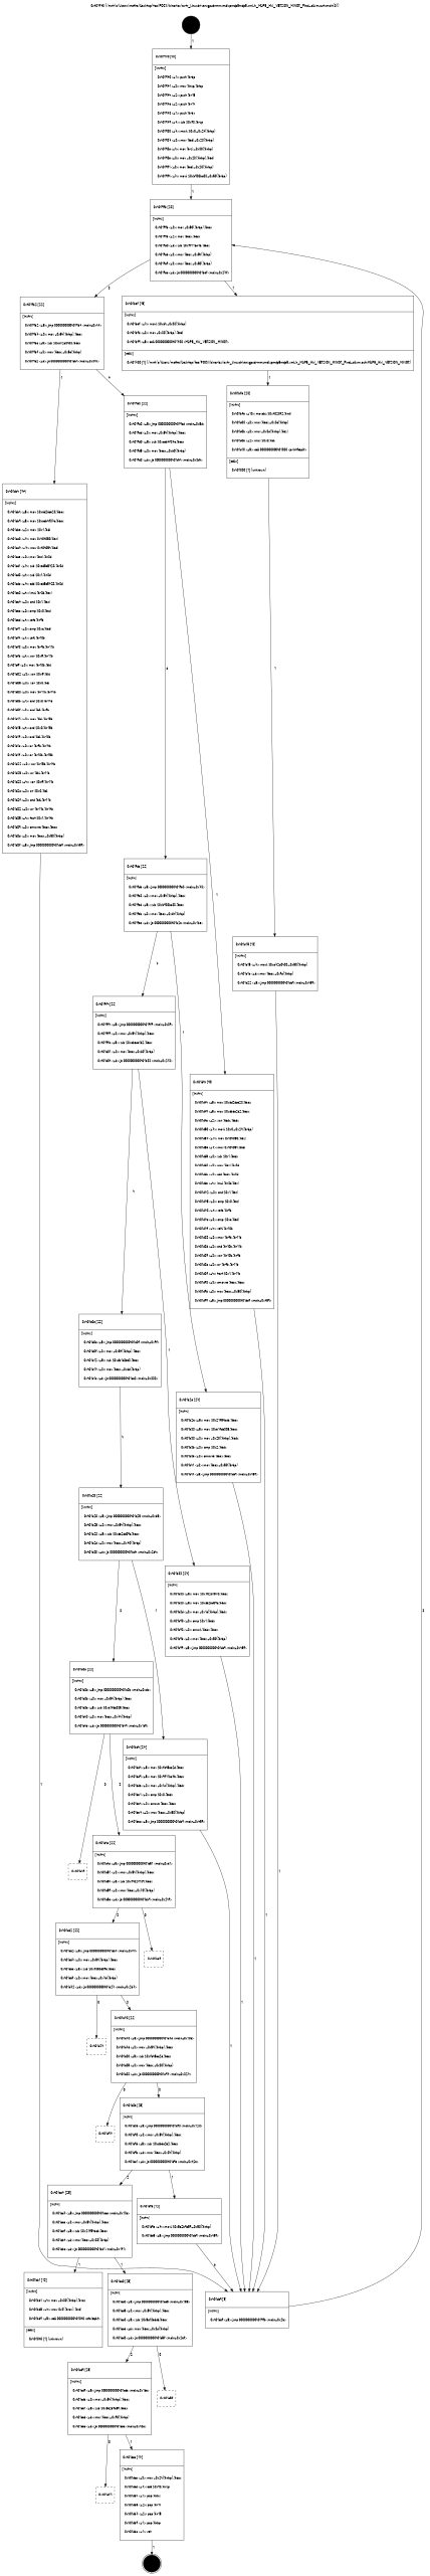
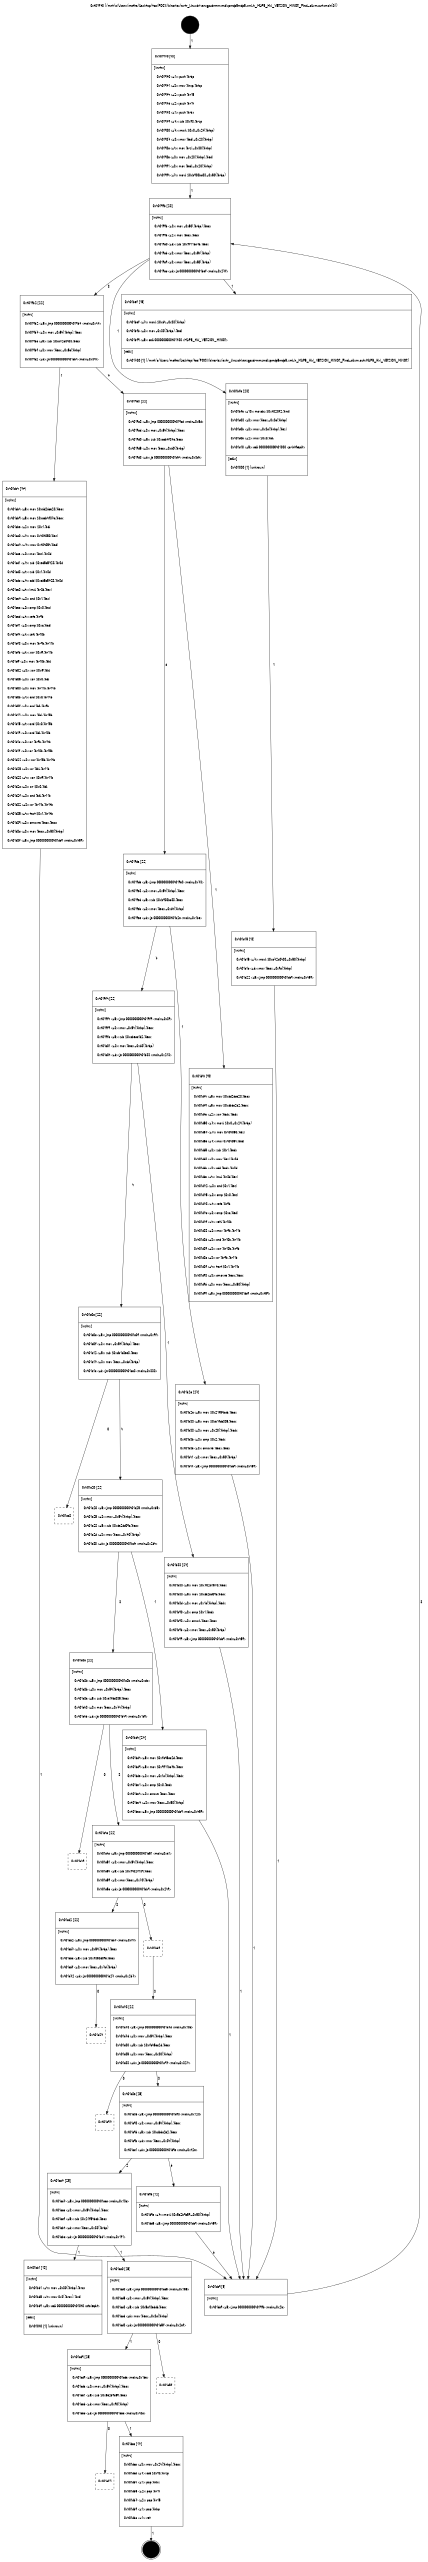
  digraph {
    fontname="Patrick Hand"
    label="0x401970 (/mnt/c/Users/mathe/Desktop/tcc/POCII/binaries/extr_linuxdriversgpudrmmsmdispmdp5mdp5.xml.h_MDP5_HW_VERSION_MINOR_Final-ollvm.out::main(0))"
    labelloc=t
    node [fontname="Patrick Hand" shape=record]
    edge [fontname="Patrick Hand"]
    Entry [fillcolor=black height=0.3 shape=circle style=filled width=0.3]
    n2 [label="{\n     0x401970 [43]\l\n     | [instrs]\l\n     &nbsp;&nbsp;0x401970 \<+1\>: push %rbp\l\n     &nbsp;&nbsp;0x401971 \<+3\>: mov %rsp,%rbp\l\n     &nbsp;&nbsp;0x401974 \<+2\>: push %r15\l\n     &nbsp;&nbsp;0x401976 \<+2\>: push %r14\l\n     &nbsp;&nbsp;0x401978 \<+1\>: push %rbx\l\n     &nbsp;&nbsp;0x401979 \<+7\>: sub $0x98,%rsp\l\n     &nbsp;&nbsp;0x401980 \<+7\>: movl $0x0,-0x24(%rbp)\l\n     &nbsp;&nbsp;0x401987 \<+3\>: mov %edi,-0x28(%rbp)\l\n     &nbsp;&nbsp;0x40198a \<+4\>: mov %rsi,-0x30(%rbp)\l\n     &nbsp;&nbsp;0x40198e \<+3\>: mov -0x28(%rbp),%edi\l\n     &nbsp;&nbsp;0x401991 \<+3\>: mov %edi,-0x20(%rbp)\l\n     &nbsp;&nbsp;0x401994 \<+7\>: movl $0xb908bc88,-0x50(%rbp)\l\n  }"]
    n3 [label="{\n     0x40199b [23]\l\n     | [instrs]\l\n     &nbsp;&nbsp;0x40199b \<+3\>: mov -0x50(%rbp),%eax\l\n     &nbsp;&nbsp;0x40199e \<+2\>: mov %eax,%ecx\l\n     &nbsp;&nbsp;0x4019a0 \<+6\>: sub $0x9f11bc7b,%ecx\l\n     &nbsp;&nbsp;0x4019a6 \<+3\>: mov %eax,-0x54(%rbp)\l\n     &nbsp;&nbsp;0x4019a9 \<+3\>: mov %ecx,-0x58(%rbp)\l\n     &nbsp;&nbsp;0x4019ac \<+6\>: je 0000000000401bef \<main+0x27f\>\l\n  }"]
    n4 [label="{\n     0x401bef [15]\l\n     | [instrs]\l\n     &nbsp;&nbsp;0x401bef \<+7\>: movl $0x64,-0x38(%rbp)\l\n     &nbsp;&nbsp;0x401bf6 \<+3\>: mov -0x38(%rbp),%edi\l\n     &nbsp;&nbsp;0x401bf9 \<+5\>: call 0000000000401780 \<MDP5_HW_VERSION_MINOR\>\l\n     | [calls]\l\n     &nbsp;&nbsp;0x401780 \{1\} (/mnt/c/Users/mathe/Desktop/tcc/POCII/binaries/extr_linuxdriversgpudrmmsmdispmdp5mdp5.xml.h_MDP5_HW_VERSION_MINOR_Final-ollvm.out::MDP5_HW_VERSION_MINOR)\l\n  }"]
    n5 [label="{\n     0x4019b2 [22]\l\n     | [instrs]\l\n     &nbsp;&nbsp;0x4019b2 \<+5\>: jmp 00000000004019b7 \<main+0x47\>\l\n     &nbsp;&nbsp;0x4019b7 \<+3\>: mov -0x54(%rbp),%eax\l\n     &nbsp;&nbsp;0x4019ba \<+5\>: sub $0xa72c3403,%eax\l\n     &nbsp;&nbsp;0x4019bf \<+3\>: mov %eax,-0x5c(%rbp)\l\n     &nbsp;&nbsp;0x4019c2 \<+6\>: je 0000000000401cb4 \<main+0x344\>\l\n  }"]
    n6 [label="{\n     0x401bfe [23]\l\n     | [instrs]\l\n     &nbsp;&nbsp;0x401bfe \<+10\>: movabs $0x4020f2,%rdi\l\n     &nbsp;&nbsp;0x401c08 \<+3\>: mov %eax,-0x3c(%rbp)\l\n     &nbsp;&nbsp;0x401c0b \<+3\>: mov -0x3c(%rbp),%esi\l\n     &nbsp;&nbsp;0x401c0e \<+2\>: mov $0x0,%al\l\n     &nbsp;&nbsp;0x401c10 \<+5\>: call 0000000000401030 \<printf@plt\>\l\n     | [calls]\l\n     &nbsp;&nbsp;0x401030 \{1\} (unknown)\l\n  }"]
    n7 [label="{\n     0x401cb4 [144]\l\n     | [instrs]\l\n     &nbsp;&nbsp;0x401cb4 \<+5\>: mov $0x6d26ce28,%eax\l\n     &nbsp;&nbsp;0x401cb9 \<+5\>: mov $0xaab4f37a,%ecx\l\n     &nbsp;&nbsp;0x401cbe \<+2\>: mov $0x1,%dl\l\n     &nbsp;&nbsp;0x401cc0 \<+7\>: mov 0x404050,%esi\l\n     &nbsp;&nbsp;0x401cc7 \<+7\>: mov 0x404054,%edi\l\n     &nbsp;&nbsp;0x401cce \<+3\>: mov %esi,%r8d\l\n     &nbsp;&nbsp;0x401cd1 \<+7\>: sub $0xe65a5728,%r8d\l\n     &nbsp;&nbsp;0x401cd8 \<+4\>: sub $0x1,%r8d\l\n     &nbsp;&nbsp;0x401cdc \<+7\>: add $0xe65a5728,%r8d\l\n     &nbsp;&nbsp;0x401ce3 \<+4\>: imul %r8d,%esi\l\n     &nbsp;&nbsp;0x401ce7 \<+3\>: and $0x1,%esi\l\n     &nbsp;&nbsp;0x401cea \<+3\>: cmp $0x0,%esi\l\n     &nbsp;&nbsp;0x401ced \<+4\>: sete %r9b\l\n     &nbsp;&nbsp;0x401cf1 \<+3\>: cmp $0xa,%edi\l\n     &nbsp;&nbsp;0x401cf4 \<+4\>: setl %r10b\l\n     &nbsp;&nbsp;0x401cf8 \<+3\>: mov %r9b,%r11b\l\n     &nbsp;&nbsp;0x401cfb \<+4\>: xor $0xff,%r11b\l\n     &nbsp;&nbsp;0x401cff \<+3\>: mov %r10b,%bl\l\n     &nbsp;&nbsp;0x401d02 \<+3\>: xor $0xff,%bl\l\n     &nbsp;&nbsp;0x401d05 \<+3\>: xor $0x0,%dl\l\n     &nbsp;&nbsp;0x401d08 \<+3\>: mov %r11b,%r14b\l\n     &nbsp;&nbsp;0x401d0b \<+4\>: and $0x0,%r14b\l\n     &nbsp;&nbsp;0x401d0f \<+3\>: and %dl,%r9b\l\n     &nbsp;&nbsp;0x401d12 \<+3\>: mov %bl,%r15b\l\n     &nbsp;&nbsp;0x401d15 \<+4\>: and $0x0,%r15b\l\n     &nbsp;&nbsp;0x401d19 \<+3\>: and %dl,%r10b\l\n     &nbsp;&nbsp;0x401d1c \<+3\>: or %r9b,%r14b\l\n     &nbsp;&nbsp;0x401d1f \<+3\>: or %r10b,%r15b\l\n     &nbsp;&nbsp;0x401d22 \<+3\>: xor %r15b,%r14b\l\n     &nbsp;&nbsp;0x401d25 \<+3\>: or %bl,%r11b\l\n     &nbsp;&nbsp;0x401d28 \<+4\>: xor $0xff,%r11b\l\n     &nbsp;&nbsp;0x401d2c \<+3\>: or $0x0,%dl\l\n     &nbsp;&nbsp;0x401d2f \<+3\>: and %dl,%r11b\l\n     &nbsp;&nbsp;0x401d32 \<+3\>: or %r11b,%r14b\l\n     &nbsp;&nbsp;0x401d35 \<+4\>: test $0x1,%r14b\l\n     &nbsp;&nbsp;0x401d39 \<+3\>: cmovne %ecx,%eax\l\n     &nbsp;&nbsp;0x401d3c \<+3\>: mov %eax,-0x50(%rbp)\l\n     &nbsp;&nbsp;0x401d3f \<+5\>: jmp 0000000000401dc9 \<main+0x459\>\l\n  }"]
    n8 [label="{\n     0x4019c8 [22]\l\n     | [instrs]\l\n     &nbsp;&nbsp;0x4019c8 \<+5\>: jmp 00000000004019cd \<main+0x5d\>\l\n     &nbsp;&nbsp;0x4019cd \<+3\>: mov -0x54(%rbp),%eax\l\n     &nbsp;&nbsp;0x4019d0 \<+5\>: sub $0xaab4f37a,%eax\l\n     &nbsp;&nbsp;0x4019d5 \<+3\>: mov %eax,-0x60(%rbp)\l\n     &nbsp;&nbsp;0x4019d8 \<+6\>: je 0000000000401d44 \<main+0x3d4\>\l\n  }"]
    n9 [label="{\n     0x401c15 [18]\l\n     | [instrs]\l\n     &nbsp;&nbsp;0x401c15 \<+7\>: movl $0xa72c3403,-0x50(%rbp)\l\n     &nbsp;&nbsp;0x401c1c \<+6\>: mov %eax,-0x9c(%rbp)\l\n     &nbsp;&nbsp;0x401c22 \<+5\>: jmp 0000000000401dc9 \<main+0x459\>\l\n  }"]
    n10 [label="{\n     0x401dc9 [5]\l\n     | [instrs]\l\n     &nbsp;&nbsp;0x401dc9 \<+5\>: jmp 000000000040199b \<main+0x2b\>\l\n  }"]
    n11 [label="{\n     0x401d44 [90]\l\n     | [instrs]\l\n     &nbsp;&nbsp;0x401d44 \<+5\>: mov $0x6d26ce28,%eax\l\n     &nbsp;&nbsp;0x401d49 \<+5\>: mov $0xdb6a2e2,%ecx\l\n     &nbsp;&nbsp;0x401d4e \<+2\>: xor %edx,%edx\l\n     &nbsp;&nbsp;0x401d50 \<+7\>: movl $0x0,-0x24(%rbp)\l\n     &nbsp;&nbsp;0x401d57 \<+7\>: mov 0x404050,%esi\l\n     &nbsp;&nbsp;0x401d5e \<+7\>: mov 0x404054,%edi\l\n     &nbsp;&nbsp;0x401d65 \<+3\>: sub $0x1,%edx\l\n     &nbsp;&nbsp;0x401d68 \<+3\>: mov %esi,%r8d\l\n     &nbsp;&nbsp;0x401d6b \<+3\>: add %edx,%r8d\l\n     &nbsp;&nbsp;0x401d6e \<+4\>: imul %r8d,%esi\l\n     &nbsp;&nbsp;0x401d72 \<+3\>: and $0x1,%esi\l\n     &nbsp;&nbsp;0x401d75 \<+3\>: cmp $0x0,%esi\l\n     &nbsp;&nbsp;0x401d78 \<+4\>: sete %r9b\l\n     &nbsp;&nbsp;0x401d7c \<+3\>: cmp $0xa,%edi\l\n     &nbsp;&nbsp;0x401d7f \<+4\>: setl %r10b\l\n     &nbsp;&nbsp;0x401d83 \<+3\>: mov %r9b,%r11b\l\n     &nbsp;&nbsp;0x401d86 \<+3\>: and %r10b,%r11b\l\n     &nbsp;&nbsp;0x401d89 \<+3\>: xor %r10b,%r9b\l\n     &nbsp;&nbsp;0x401d8c \<+3\>: or %r9b,%r11b\l\n     &nbsp;&nbsp;0x401d8f \<+4\>: test $0x1,%r11b\l\n     &nbsp;&nbsp;0x401d93 \<+3\>: cmovne %ecx,%eax\l\n     &nbsp;&nbsp;0x401d96 \<+3\>: mov %eax,-0x50(%rbp)\l\n     &nbsp;&nbsp;0x401d99 \<+5\>: jmp 0000000000401dc9 \<main+0x459\>\l\n  }"]
    n12 [label="{\n     0x4019de [22]\l\n     | [instrs]\l\n     &nbsp;&nbsp;0x4019de \<+5\>: jmp 00000000004019e3 \<main+0x73\>\l\n     &nbsp;&nbsp;0x4019e3 \<+3\>: mov -0x54(%rbp),%eax\l\n     &nbsp;&nbsp;0x4019e6 \<+5\>: sub $0xb908bc88,%eax\l\n     &nbsp;&nbsp;0x4019eb \<+3\>: mov %eax,-0x64(%rbp)\l\n     &nbsp;&nbsp;0x4019ee \<+6\>: je 0000000000401b2e \<main+0x1be\>\l\n  }"]
    Exit [fillcolor=black height=0.3 peripheries=2 shape=circle style=filled width=0.3]
    n14 [label="{\n     0x401b2e [27]\l\n     | [instrs]\l\n     &nbsp;&nbsp;0x401b2e \<+5\>: mov $0x21f54bcb,%eax\l\n     &nbsp;&nbsp;0x401b33 \<+5\>: mov $0xe1fda335,%ecx\l\n     &nbsp;&nbsp;0x401b38 \<+3\>: mov -0x20(%rbp),%edx\l\n     &nbsp;&nbsp;0x401b3b \<+3\>: cmp $0x2,%edx\l\n     &nbsp;&nbsp;0x401b3e \<+3\>: cmovne %ecx,%eax\l\n     &nbsp;&nbsp;0x401b41 \<+3\>: mov %eax,-0x50(%rbp)\l\n     &nbsp;&nbsp;0x401b44 \<+5\>: jmp 0000000000401dc9 \<main+0x459\>\l\n  }"]
    n15 [label="{\n     0x4019f4 [22]\l\n     | [instrs]\l\n     &nbsp;&nbsp;0x4019f4 \<+5\>: jmp 00000000004019f9 \<main+0x89\>\l\n     &nbsp;&nbsp;0x4019f9 \<+3\>: mov -0x54(%rbp),%eax\l\n     &nbsp;&nbsp;0x4019fc \<+5\>: sub $0xcbeca162,%eax\l\n     &nbsp;&nbsp;0x401a01 \<+3\>: mov %eax,-0x68(%rbp)\l\n     &nbsp;&nbsp;0x401a04 \<+6\>: je 0000000000401b83 \<main+0x213\>\l\n  }"]
    n16 [label="{\n     0x401af2\l\n  }" style=dashed]
    n17 [label="{\n     0x401b83 [27]\l\n     | [instrs]\l\n     &nbsp;&nbsp;0x401b83 \<+5\>: mov $0x70261578,%eax\l\n     &nbsp;&nbsp;0x401b88 \<+5\>: mov $0xde26d09c,%ecx\l\n     &nbsp;&nbsp;0x401b8d \<+3\>: mov -0x1c(%rbp),%edx\l\n     &nbsp;&nbsp;0x401b90 \<+3\>: cmp $0x1,%edx\l\n     &nbsp;&nbsp;0x401b93 \<+3\>: cmovl %ecx,%eax\l\n     &nbsp;&nbsp;0x401b96 \<+3\>: mov %eax,-0x50(%rbp)\l\n     &nbsp;&nbsp;0x401b99 \<+5\>: jmp 0000000000401dc9 \<main+0x459\>\l\n  }"]
    n18 [label="{\n     0x401a0a [22]\l\n     | [instrs]\l\n     &nbsp;&nbsp;0x401a0a \<+5\>: jmp 0000000000401a0f \<main+0x9f\>\l\n     &nbsp;&nbsp;0x401a0f \<+3\>: mov -0x54(%rbp),%eax\l\n     &nbsp;&nbsp;0x401a12 \<+5\>: sub $0xdb1a3ee8,%eax\l\n     &nbsp;&nbsp;0x401a17 \<+3\>: mov %eax,-0x6c(%rbp)\l\n     &nbsp;&nbsp;0x401a1a \<+6\>: je 0000000000401ca3 \<main+0x333\>\l\n  }"]
    n19 [label="{\n     0x401daa [17]\l\n     | [instrs]\l\n     &nbsp;&nbsp;0x401daa \<+3\>: mov -0x24(%rbp),%eax\l\n     &nbsp;&nbsp;0x401dad \<+7\>: add $0x98,%rsp\l\n     &nbsp;&nbsp;0x401db4 \<+1\>: pop %rbx\l\n     &nbsp;&nbsp;0x401db5 \<+2\>: pop %r14\l\n     &nbsp;&nbsp;0x401db7 \<+2\>: pop %r15\l\n     &nbsp;&nbsp;0x401db9 \<+1\>: pop %rbp\l\n     &nbsp;&nbsp;0x401dba \<+1\>: ret\l\n  }"]
+   n20 [label="{\n     0x401ca3\l\n  }" style=dashed]
    n21 [label="{\n     0x401a20 [22]\l\n     | [instrs]\l\n     &nbsp;&nbsp;0x401a20 \<+5\>: jmp 0000000000401a25 \<main+0xb5\>\l\n     &nbsp;&nbsp;0x401a25 \<+3\>: mov -0x54(%rbp),%eax\l\n     &nbsp;&nbsp;0x401a28 \<+5\>: sub $0xde26d09c,%eax\l\n     &nbsp;&nbsp;0x401a2d \<+3\>: mov %eax,-0x70(%rbp)\l\n     &nbsp;&nbsp;0x401a30 \<+6\>: je 0000000000401bd4 \<main+0x264\>\l\n  }"]
    n22 [label="{\n     0x401ad9 [25]\l\n     | [instrs]\l\n     &nbsp;&nbsp;0x401ad9 \<+5\>: jmp 0000000000401ade \<main+0x16e\>\l\n     &nbsp;&nbsp;0x401ade \<+3\>: mov -0x54(%rbp),%eax\l\n     &nbsp;&nbsp;0x401ae1 \<+5\>: sub $0x5e2b9a59,%eax\l\n     &nbsp;&nbsp;0x401ae6 \<+6\>: mov %eax,-0x90(%rbp)\l\n     &nbsp;&nbsp;0x401aec \<+6\>: je 0000000000401daa \<main+0x43a\>\l\n  }"]
    n23 [label="{\n     0x401bd4 [27]\l\n     | [instrs]\l\n     &nbsp;&nbsp;0x401bd4 \<+5\>: mov $0xfc45cc2d,%eax\l\n     &nbsp;&nbsp;0x401bd9 \<+5\>: mov $0x9f11bc7b,%ecx\l\n     &nbsp;&nbsp;0x401bde \<+3\>: mov -0x1c(%rbp),%edx\l\n     &nbsp;&nbsp;0x401be1 \<+3\>: cmp $0x0,%edx\l\n     &nbsp;&nbsp;0x401be4 \<+3\>: cmove %ecx,%eax\l\n     &nbsp;&nbsp;0x401be7 \<+3\>: mov %eax,-0x50(%rbp)\l\n     &nbsp;&nbsp;0x401bea \<+5\>: jmp 0000000000401dc9 \<main+0x459\>\l\n  }"]
    n24 [label="{\n     0x401a36 [22]\l\n     | [instrs]\l\n     &nbsp;&nbsp;0x401a36 \<+5\>: jmp 0000000000401a3b \<main+0xcb\>\l\n     &nbsp;&nbsp;0x401a3b \<+3\>: mov -0x54(%rbp),%eax\l\n     &nbsp;&nbsp;0x401a3e \<+5\>: sub $0xe1fda335,%eax\l\n     &nbsp;&nbsp;0x401a43 \<+3\>: mov %eax,-0x74(%rbp)\l\n     &nbsp;&nbsp;0x401a46 \<+6\>: je 0000000000401b49 \<main+0x1d9\>\l\n  }"]
    n25 [label="{\n     0x401c5f\l\n  }" style=dashed]
    n26 [label="{\n     0x401b49\l\n  }" style=dashed]
    n27 [label="{\n     0x401a4c [22]\l\n     | [instrs]\l\n     &nbsp;&nbsp;0x401a4c \<+5\>: jmp 0000000000401a51 \<main+0xe1\>\l\n     &nbsp;&nbsp;0x401a51 \<+3\>: mov -0x54(%rbp),%eax\l\n     &nbsp;&nbsp;0x401a54 \<+5\>: sub $0xf402f139,%eax\l\n     &nbsp;&nbsp;0x401a59 \<+3\>: mov %eax,-0x78(%rbp)\l\n     &nbsp;&nbsp;0x401a5c \<+6\>: je 0000000000401bb9 \<main+0x249\>\l\n  }"]
    n28 [label="{\n     0x401bb9\l\n  }" style=dashed]
    n29 [label="{\n     0x401a62 [22]\l\n     | [instrs]\l\n     &nbsp;&nbsp;0x401a62 \<+5\>: jmp 0000000000401a67 \<main+0xf7\>\l\n     &nbsp;&nbsp;0x401a67 \<+3\>: mov -0x54(%rbp),%eax\l\n     &nbsp;&nbsp;0x401a6a \<+5\>: sub $0xf858d09e,%eax\l\n     &nbsp;&nbsp;0x401a6f \<+3\>: mov %eax,-0x7c(%rbp)\l\n     &nbsp;&nbsp;0x401a72 \<+6\>: je 0000000000401c27 \<main+0x2b7\>\l\n  }"]
    n30 [label="{\n     0x401c27\l\n  }" style=dashed]
    n31 [label="{\n     0x401a78 [22]\l\n     | [instrs]\l\n     &nbsp;&nbsp;0x401a78 \<+5\>: jmp 0000000000401a7d \<main+0x10d\>\l\n     &nbsp;&nbsp;0x401a7d \<+3\>: mov -0x54(%rbp),%eax\l\n     &nbsp;&nbsp;0x401a80 \<+5\>: sub $0xfc45cc2d,%eax\l\n     &nbsp;&nbsp;0x401a85 \<+3\>: mov %eax,-0x80(%rbp)\l\n     &nbsp;&nbsp;0x401a88 \<+6\>: je 0000000000401c97 \<main+0x327\>\l\n  }"]
    n32 [label="{\n     0x401c97\l\n  }" style=dashed]
    n33 [label="{\n     0x401a8e [25]\l\n     | [instrs]\l\n     &nbsp;&nbsp;0x401a8e \<+5\>: jmp 0000000000401a93 \<main+0x123\>\l\n     &nbsp;&nbsp;0x401a93 \<+3\>: mov -0x54(%rbp),%eax\l\n     &nbsp;&nbsp;0x401a96 \<+5\>: sub $0xdb6a2e2,%eax\l\n     &nbsp;&nbsp;0x401a9b \<+6\>: mov %eax,-0x84(%rbp)\l\n     &nbsp;&nbsp;0x401aa1 \<+6\>: je 0000000000401d9e \<main+0x42e\>\l\n  }"]
    n34 [label="{\n     0x401ac0 [25]\l\n     | [instrs]\l\n     &nbsp;&nbsp;0x401ac0 \<+5\>: jmp 0000000000401ac5 \<main+0x155\>\l\n     &nbsp;&nbsp;0x401ac5 \<+3\>: mov -0x54(%rbp),%eax\l\n     &nbsp;&nbsp;0x401ac8 \<+5\>: sub $0x5a18edd6,%eax\l\n     &nbsp;&nbsp;0x401acd \<+6\>: mov %eax,-0x8c(%rbp)\l\n     &nbsp;&nbsp;0x401ad3 \<+6\>: je 0000000000401c5f \<main+0x2ef\>\l\n  }"]
    n35 [label="{\n     0x401aa7 [25]\l\n     | [instrs]\l\n     &nbsp;&nbsp;0x401aa7 \<+5\>: jmp 0000000000401aac \<main+0x13c\>\l\n     &nbsp;&nbsp;0x401aac \<+3\>: mov -0x54(%rbp),%eax\l\n     &nbsp;&nbsp;0x401aaf \<+5\>: sub $0x21f54bcb,%eax\l\n     &nbsp;&nbsp;0x401ab4 \<+6\>: mov %eax,-0x88(%rbp)\l\n     &nbsp;&nbsp;0x401aba \<+6\>: je 0000000000401b61 \<main+0x1f1\>\l\n  }"]
    n36 [label="{\n     0x401d9e [12]\l\n     | [instrs]\l\n     &nbsp;&nbsp;0x401d9e \<+7\>: movl $0x5e2b9a59,-0x50(%rbp)\l\n     &nbsp;&nbsp;0x401da5 \<+5\>: jmp 0000000000401dc9 \<main+0x459\>\l\n  }"]
    n37 [label="{\n     0x401b61 [13]\l\n     | [instrs]\l\n     &nbsp;&nbsp;0x401b61 \<+4\>: mov -0x30(%rbp),%rax\l\n     &nbsp;&nbsp;0x401b65 \<+4\>: mov 0x8(%rax),%rdi\l\n     &nbsp;&nbsp;0x401b69 \<+5\>: call 0000000000401040 \<atoi@plt\>\l\n     | [calls]\l\n     &nbsp;&nbsp;0x401040 \{1\} (unknown)\l\n  }"]
    Entry -> n2 [label=" 1"]
    n2 -> n3 [label=" 1"]
    n3 -> n4 [label=" 1"]
    n3 -> n5 [label=" 8"]
-   n4 -> n6 [label=" 1"]
+   n3 -> n6 [label=" 1"]
    n5 -> n7 [label=" 1"]
    n5 -> n8 [label=" 7"]
    n6 -> n9 [label=" 1"]
    n7 -> n10 [label=" 1"]
    n8 -> n11 [label=" 1"]
    n8 -> n12 [label=" 6"]
    n9 -> n10 [label=" 1"]
    n10 -> n3 [label=" 8"]
-   n11 -> n10 [label=" 1"]
    n12 -> n14 [label=" 1"]
    n12 -> n15 [label=" 7"]
    n14 -> n10 [label=" 1"]
    n15 -> n17 [label=" 1"]
    n15 -> n18 [label=" 4"]
    n17 -> n10 [label=" 1"]
+   n18 -> n20 [label=" 0"]
    n18 -> n21 [label=" 4"]
    n19 -> Exit [label=" 1"]
    n21 -> n23 [label=" 1"]
    n21 -> n24 [label=" 3"]
    n22 -> n16 [label=" 0"]
    n22 -> n19 [label=" 1"]
    n23 -> n10 [label=" 1"]
    n24 -> n26 [label=" 0"]
    n24 -> n27 [label=" 3"]
    n27 -> n28 [label=" 0"]
    n27 -> n29 [label=" 3"]
    n29 -> n30 [label=" 0"]
-   n29 -> n31 [label=" 3"]
+   n28 -> n31 [label=" 3"]
    n31 -> n32 [label=" 0"]
    n31 -> n33 [label=" 3"]
    n33 -> n35 [label=" 2"]
-   n33 -> n36 [label=" 1"]
-   n34 -> n22 [label=" 2"]
+   n33 -> n36 [label=" 6"]
+   n34 -> n22 [label=" 1"]
    n34 -> n25 [label=" 0"]
    n35 -> n34 [label=" 1"]
    n35 -> n37 [label=" 1"]
    n36 -> n10 [label=" 6"]
  }
